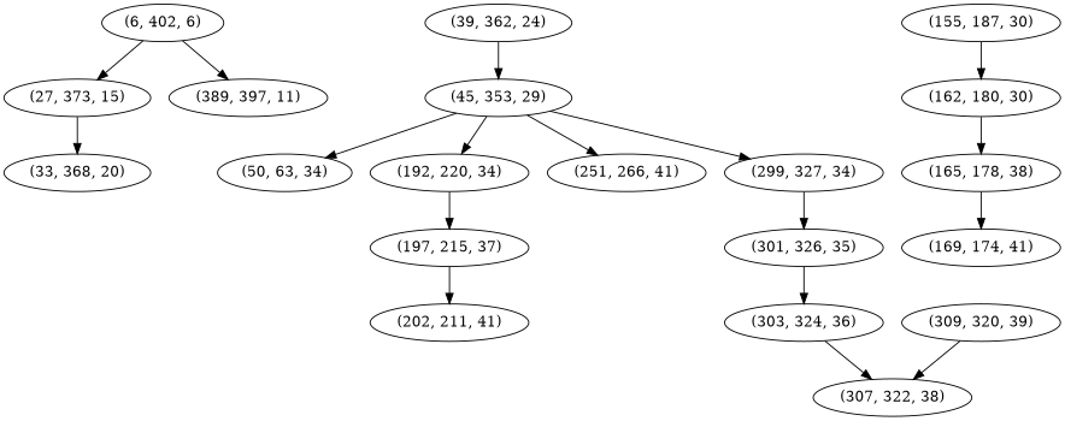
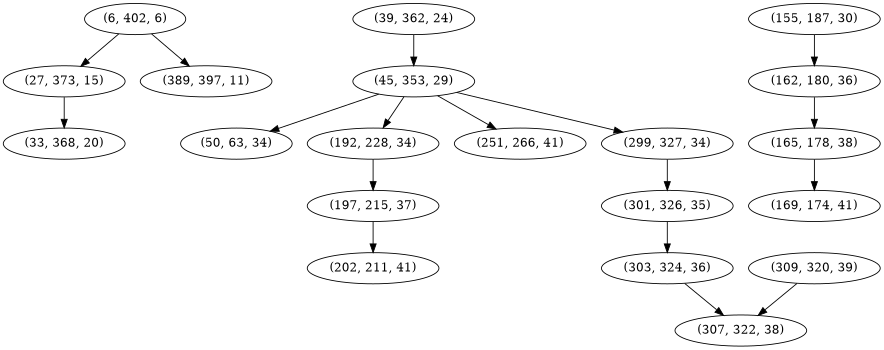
  digraph {
    "(6, 402, 6)"
    "(27, 373, 15)"
    "(389, 397, 11)"
    "(33, 368, 20)"
    "(39, 362, 24)"
    "(45, 353, 29)"
    "(50, 63, 34)"
-   "(192, 220, 34)"
+   "(192, 220, 34)" [label="(192, 228, 34)"]
    "(251, 266, 41)"
    "(299, 327, 34)"
    "(155, 187, 30)"
-   "(162, 180, 36)" [label="(162, 180, 30)"]
+   "(162, 180, 36)"
    "(197, 215, 37)"
    "(301, 326, 35)"
    "(165, 178, 38)"
    "(169, 174, 41)"
    "(202, 211, 41)"
    "(303, 324, 36)"
    "(307, 322, 38)"
    "(309, 320, 39)"
    "(6, 402, 6)" -> "(27, 373, 15)"
    "(6, 402, 6)" -> "(389, 397, 11)"
    "(27, 373, 15)" -> "(33, 368, 20)"
    "(39, 362, 24)" -> "(45, 353, 29)"
    "(45, 353, 29)" -> "(50, 63, 34)"
    "(45, 353, 29)" -> "(192, 220, 34)"
    "(45, 353, 29)" -> "(251, 266, 41)"
    "(45, 353, 29)" -> "(299, 327, 34)"
    "(192, 220, 34)" -> "(197, 215, 37)"
    "(299, 327, 34)" -> "(301, 326, 35)"
    "(155, 187, 30)" -> "(162, 180, 36)"
    "(162, 180, 36)" -> "(165, 178, 38)"
    "(197, 215, 37)" -> "(202, 211, 41)"
    "(301, 326, 35)" -> "(303, 324, 36)"
    "(165, 178, 38)" -> "(169, 174, 41)"
    "(303, 324, 36)" -> "(307, 322, 38)"
    "(309, 320, 39)" -> "(307, 322, 38)"
  }
